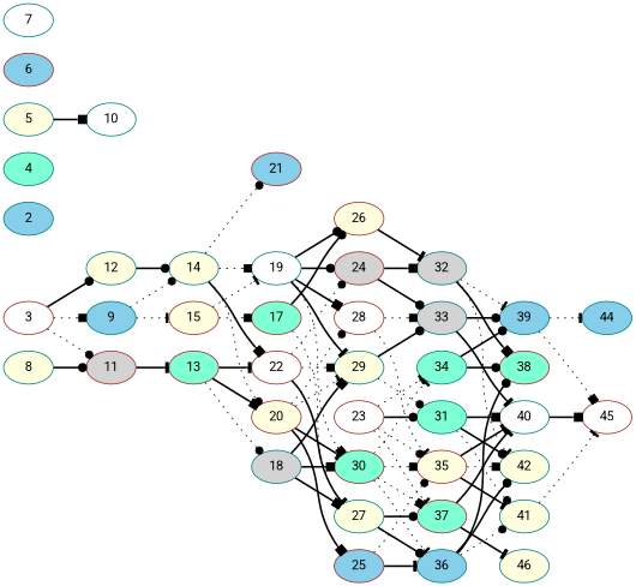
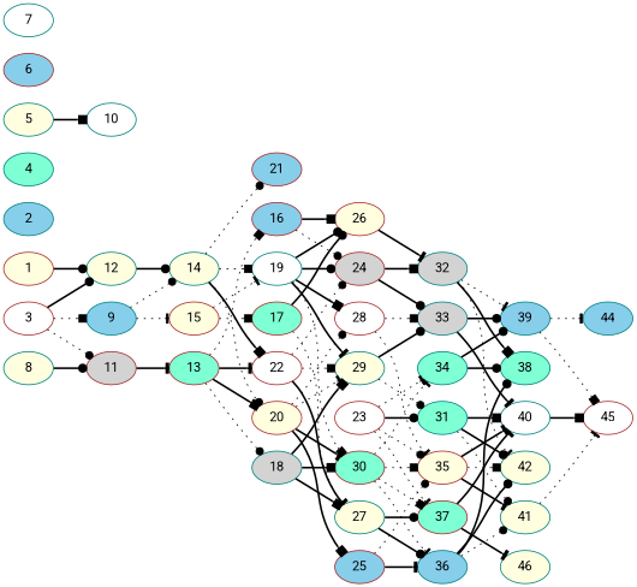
  digraph {
    fontname=Roboto
    rankdir=LR
    node [alpha=0.04 color=teal fillcolor=lightyellow fontname=Roboto style=filled]
    edge [arrowhead=dot fontname=Roboto style=bold]
+   1 [color=brown expect_size=46628864]
    12 [alpha=0.07 expect_size=32793600]
    14 [alpha=0.01 expect_size=14711808]
    20 [alpha=0.11 color=brown expect_size=48185344]
    22 [alpha=0.10 color=brown expect_size=24161280 fillcolor=white]
    19 [alpha=0.19 expect_size=20413440 fillcolor=white]
    21 [alpha=0.00 color=brown expect_size=10235904 fillcolor=skyblue]
    2 [expect_size=6512640 fillcolor=skyblue]
    3 [alpha=0.08 color=brown expect_size=15754240 fillcolor=white]
    9 [alpha=0.12 expect_size=30919680 fillcolor=skyblue]
    11 [alpha=0.06 color=brown expect_size=23954432 fillcolor=lightgrey]
    15 [alpha=0.20 color=brown expect_size=14893056]
    13 [alpha=0.03 color=brown expect_size=41958400 fillcolor=aquamarine]
    17 [alpha=0.09 color=brown expect_size=30294016 fillcolor=aquamarine]
+   16 [alpha=0.11 color=brown expect_size=38215680 fillcolor=skyblue]
    18 [alpha=0.03 expect_size=27220992 fillcolor=lightgrey]
    4 [alpha=0.00 expect_size=5311488 fillcolor=aquamarine]
    5 [alpha=0.10 expect_size=22290432]
    10 [expect_size=26249216 fillcolor=white]
    6 [alpha=0.17 color=brown expect_size=8950784 fillcolor=skyblue]
    7 [alpha=0.19 expect_size=18145280 fillcolor=white]
    8 [alpha=0.17 expect_size=16101376]
    29 [alpha=0.10 expect_size=7881728]
    30 [alpha=0.03 color=brown expect_size=52258816 fillcolor=aquamarine]
    28 [alpha=0.06 color=brown expect_size=46868480 fillcolor=white]
    25 [alpha=0.01 color=brown expect_size=49636352 fillcolor=skyblue]
    24 [alpha=0.19 color=brown expect_size=46604288 fillcolor=lightgrey]
    27 [alpha=0.13 expect_size=26736640]
    26 [color=brown expect_size=48657408]
    32 [alpha=0.17 expect_size=30722048 fillcolor=lightgrey]
    33 [alpha=0.06 expect_size=7465984 fillcolor=lightgrey]
    37 [alpha=0.06 color=brown expect_size=27253760 fillcolor=aquamarine]
    36 [alpha=0.05 expect_size=17790976 fillcolor=skyblue]
    31 [expect_size=30348288 fillcolor=aquamarine]
    34 [alpha=0.18 expect_size=18275328 fillcolor=aquamarine]
    35 [alpha=0.14 color=brown expect_size=16033792]
    23 [alpha=0.05 color=brown expect_size=40507392 fillcolor=white]
    42 [alpha=0.10 expect_size=20297728]
-   38 [alpha=0.16 color=brown expect_size=10138624 fillcolor=aquamarine]
+   38 [alpha=0.16 expect_size=10138624 fillcolor=aquamarine]
    39 [alpha=0.13 expect_size=24492032 fillcolor=skyblue]
    40 [alpha=0.08 expect_size=48803840 fillcolor=white]
    n42 [alpha=0.10 expect_size=13742080 label=46]
    41 [alpha=0.05 expect_size=9710592]
    45 [color=brown expect_size=21636096 fillcolor=white]
    44 [alpha=0.07 expect_size=26760192 fillcolor=skyblue]
+   1 -> 12
    12 -> 14
    14 -> 20 [style=dotted]
    14 -> 22 [arrowhead=box]
    14 -> 19 [arrowhead=box style=dotted]
    14 -> 21 [style=dotted]
    20 -> 29 [arrowhead=tee style=dotted]
    20 -> 30 [arrowhead=tee]
    20 -> 28 [style=dotted]
    20 -> 25 [arrowhead=box]
    22 -> 29 [arrowhead=box style=dotted]
    22 -> 24 [style=dotted]
    22 -> 27 [arrowhead=tee]
    19 -> 29 [arrowhead=tee]
    19 -> 30 [arrowhead=box style=dotted]
    19 -> 28 [arrowhead=box]
    19 -> 24
    19 -> 26
    3 -> 12
    3 -> 9 [arrowhead=box style=dotted]
    3 -> 11 [style=dotted]
    9 -> 14 [style=dotted]
    9 -> 15 [arrowhead=tee style=dotted]
    11 -> 13 [arrowhead=tee]
    15 -> 19 [arrowhead=tee style=dotted]
    15 -> 17 [arrowhead=box style=dotted]
    13 -> 20 [arrowhead=box]
    13 -> 22 [arrowhead=tee]
+   13 -> 16 [arrowhead=box style=dotted]
    13 -> 18 [style=dotted]
    17 -> 27 [arrowhead=tee style=dotted]
    17 -> 26
+   16 -> 24 [style=dotted]
+   16 -> 26 [arrowhead=box]
    18 -> 29 [arrowhead=box]
    18 -> 30 [arrowhead=box]
    18 -> 27 [arrowhead=box]
    5 -> 10 [arrowhead=box]
    8 -> 11
    29 -> 33
    29 -> 31 [style=dotted]
    30 -> 37 [arrowhead=box style=dotted]
    30 -> 36 [arrowhead=tee style=dotted]
    30 -> 34 [arrowhead=tee style=dotted]
    30 -> 35 [arrowhead=box style=dotted]
    28 -> 33 [arrowhead=box style=dotted]
    28 -> 35 [arrowhead=tee style=dotted]
    25 -> 36 [arrowhead=tee]
    25 -> 35 [style=dotted]
    24 -> 32 [arrowhead=box]
    24 -> 33
    27 -> 37
    27 -> 36
    26 -> 32 [arrowhead=tee]
    32 -> 42 [arrowhead=tee style=dotted]
    32 -> 38 [arrowhead=box]
    32 -> 39 [arrowhead=tee style=dotted]
    33 -> 39
    33 -> 40 [arrowhead=tee]
    37 -> 40 [arrowhead=tee]
    37 -> n42 [arrowhead=tee]
    36 -> 42
    36 -> 38
    36 -> 41 [style=dotted]
    31 -> 42
    31 -> 40 [arrowhead=box]
    31 -> 41 [style=dotted]
    34 -> 38
    34 -> 39
    35 -> 42 [arrowhead=box style=dotted]
    35 -> 40 [arrowhead=tee]
    35 -> 41 [arrowhead=tee]
    23 -> 37 [arrowhead=tee style=dotted]
    23 -> 31
    23 -> 34 [arrowhead=tee style=dotted]
    23 -> 35 [style=dotted]
    39 -> 45 [arrowhead=box style=dotted]
    39 -> 44 [arrowhead=tee style=dotted]
    40 -> 45 [arrowhead=box]
    41 -> 45 [arrowhead=tee style=dotted]
  }
